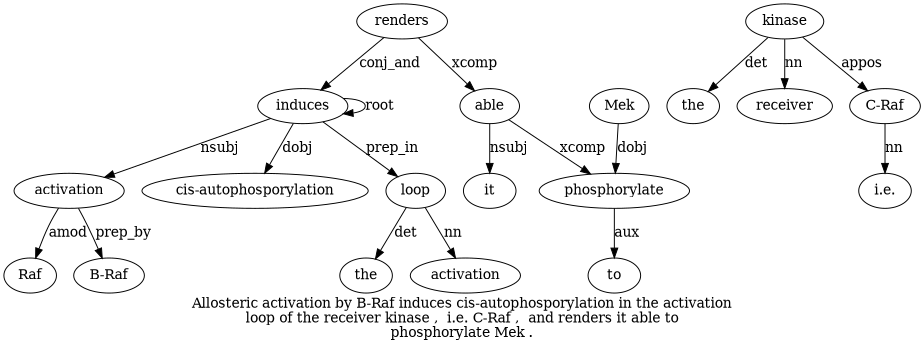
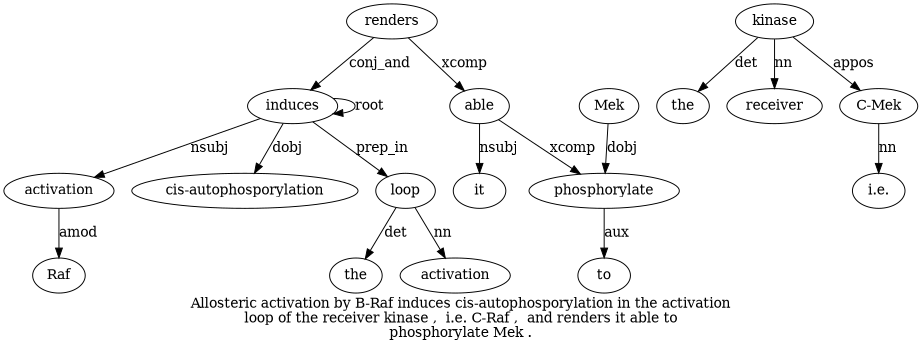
  digraph {
    label="Allosteric activation by B-Raf induces cis-autophosporylation in the activation\nloop of the receiver kinase ,  i.e. C-Raf ,  and renders it able to\nphosphorylate Mek ."
    node [fillcolor=white style=filled]
    n1 [label=activation]
    n2 [label=Raf]
-   n3 [label="B-Raf"]
    n4 [label=induces]
    n5 [label="cis-autophosporylation"]
    n6 [label=loop]
    n7 [label=the]
    n8 [label=activation]
    n9 [label=renders]
    n10 [label=able]
    n11 [label=kinase]
    n12 [label=the]
    n13 [label=receiver]
-   n14 [label="C-Raf"]
+   n14 [label="C-Mek"]
    n15 [label="i.e."]
    n16 [label=it]
    n17 [label=phosphorylate]
    n18 [label=to]
    n19 [label=Mek]
    n1 -> n2 [label=amod]
-   n1 -> n3 [label=prep_by]
    n4 -> n1 [label=nsubj]
    n4 -> n4 [label=root]
    n4 -> n5 [label=dobj]
    n4 -> n6 [label=prep_in]
    n6 -> n7 [label=det]
    n6 -> n8 [label=nn]
    n9 -> n4 [label=conj_and]
    n9 -> n10 [label=xcomp]
    n10 -> n16 [label=nsubj]
    n10 -> n17 [label=xcomp]
    n11 -> n12 [label=det]
    n11 -> n13 [label=nn]
    n11 -> n14 [label=appos]
    n14 -> n15 [label=nn]
    n17 -> n18 [label=aux]
    n19 -> n17 [label=dobj]
  }
